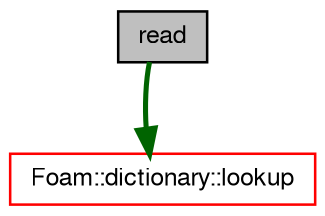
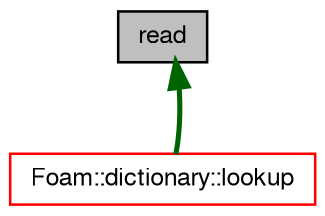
  digraph {
    rankdir=TB
    node [fontname=FreeSans fontsize=10 shape=record]
    n1 [color=black fillcolor=grey75 fontcolor=black height=0.2 label=read style=filled width=0.4]
    n2 [color=red height=0.2 label="Foam::dictionary::lookup" width=0.4]
-   n1 -> n2 [color=darkgreen fontname=FreeSans fontsize=10 labelfontname=FreeSans labelfontsize=10 style=bold]
+   n2 -> n1 [color=darkgreen fontname=FreeSans fontsize=10 labelfontname=FreeSans labelfontsize=10 style=bold]
  }
